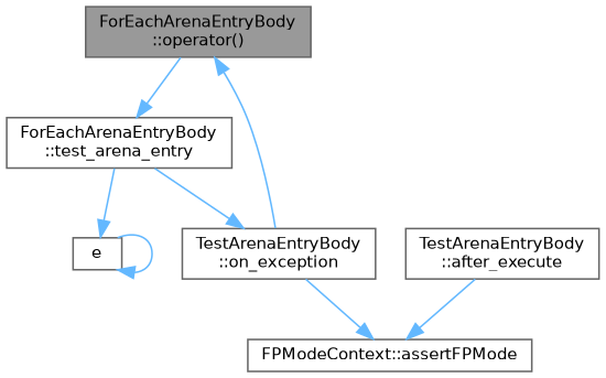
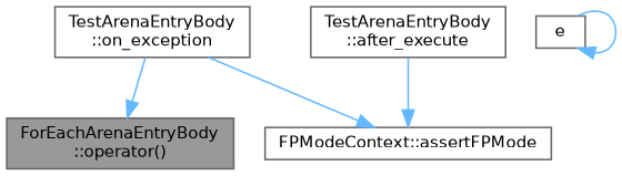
  digraph {
    rankdir=TB
    node [color=grey40 fillcolor=white fontname=Helvetica fontsize=10 shape=box style=filled]
    edge [color=steelblue1 fontname=Helvetica fontsize=10 labelfontname=Helvetica labelfontsize=10 style=solid]
    n1 [color=gray40 fillcolor=grey60 fontcolor=black height=0.2 label="ForEachArenaEntryBody\l::operator()" width=0.4]
-   n2 [height=0.2 label="ForEachArenaEntryBody\l::test_arena_entry" width=0.4]
    n3 [height=0.2 label=e width=0.4]
    n4 [height=0.2 label="TestArenaEntryBody\l::on_exception" width=0.4]
    n5 [height=0.2 label="TestArenaEntryBody\l::after_execute" width=0.4]
    n6 [height=0.2 label="FPModeContext::assertFPMode" width=0.4]
-   n1 -> n2
-   n2 -> n3
-   n2 -> n4
    n3 -> n3
    n4 -> n1
    n4 -> n6
    n5 -> n6
  }
